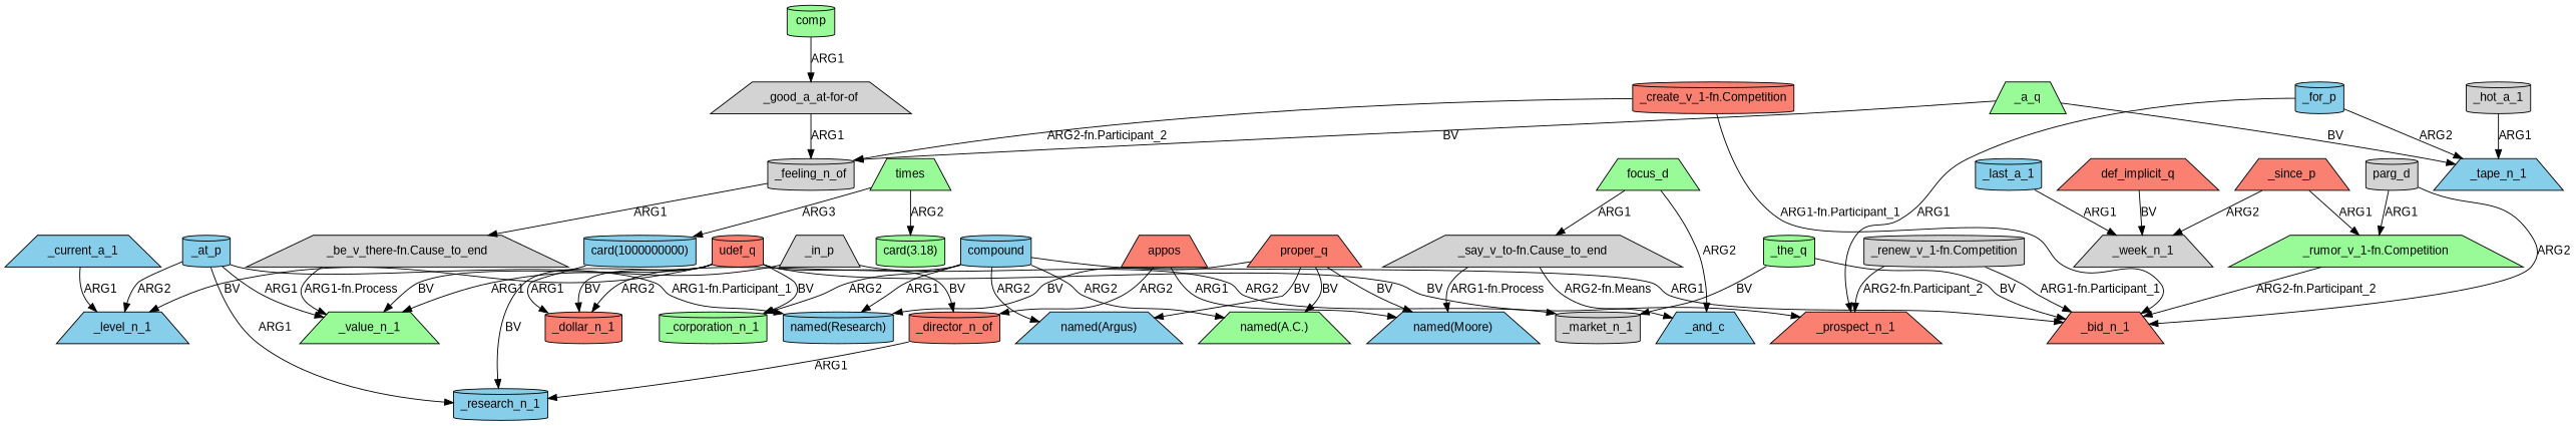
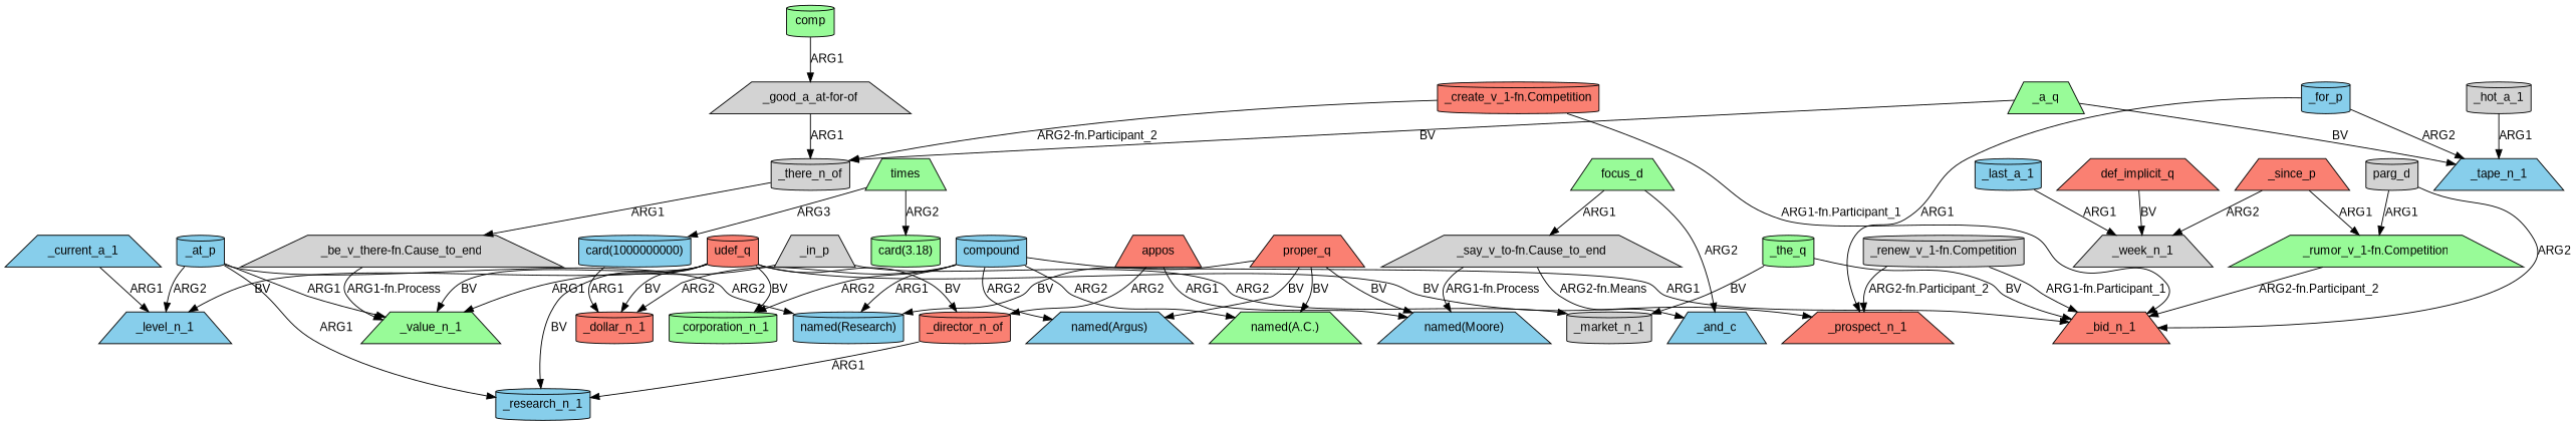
  digraph {
    fontname="Liberation Sans"
    node [fillcolor=skyblue fontname="Liberation Sans" shape=trapezium style=filled]
    edge [fontname="Liberation Sans"]
    udef_q [fillcolor=salmon shape=cylinder]
    _director_n_of [fillcolor=salmon shape=cylinder]
    _dollar_n_1 [fillcolor=salmon shape=cylinder]
    _value_n_1 [fillcolor=palegreen]
    _level_n_1
    _prospect_n_1 [fillcolor=salmon]
    _research_n_1 [shape=cylinder]
    _corporation_n_1 [fillcolor=palegreen shape=cylinder]
    compound [shape=cylinder]
    "named(A.C.)" [fillcolor=palegreen]
    "named(Argus)"
    _bid_n_1 [fillcolor=salmon]
    "named(Research)" [shape=cylinder]
    "card(1000000000)" [shape=cylinder]
    _in_p [fillcolor=lightgrey]
    _market_n_1 [fillcolor=lightgrey shape=cylinder]
    "_say_v_to-fn.Cause_to_end" [fillcolor=lightgrey]
    "named(Moore)"
    _and_c
    appos [fillcolor=salmon]
    proper_q [fillcolor=salmon]
    _for_p [shape=cylinder]
    _tape_n_1
    _at_p [shape=cylinder]
    focus_d [fillcolor=palegreen]
    "_create_v_1-fn.Competition" [fillcolor=salmon shape=cylinder]
-   _feeling_n_of [fillcolor=lightgrey shape=cylinder]
+   _feeling_n_of [fillcolor=lightgrey shape=cylinder label=_there_n_of]
    "_be_v_there-fn.Cause_to_end" [fillcolor=lightgrey]
    _current_a_1
    "_good_a_at-for-of" [fillcolor=lightgrey]
    "_renew_v_1-fn.Competition" [fillcolor=lightgrey shape=cylinder]
    times [fillcolor=palegreen]
    "card(3.18)" [fillcolor=palegreen shape=cylinder]
    _the_q [fillcolor=palegreen shape=cylinder]
    _a_q [fillcolor=palegreen]
    _last_a_1 [shape=cylinder]
    _week_n_1 [fillcolor=lightgrey]
    _since_p [fillcolor=salmon]
    "_rumor_v_1-fn.Competition" [fillcolor=palegreen]
    parg_d [fillcolor=lightgrey shape=cylinder]
    def_implicit_q [fillcolor=salmon]
    _hot_a_1 [fillcolor=lightgrey shape=cylinder]
    comp [fillcolor=palegreen shape=cylinder]
    udef_q -> _director_n_of [label=BV]
    udef_q -> _dollar_n_1 [label=BV]
    udef_q -> _value_n_1 [label=BV]
    udef_q -> _level_n_1 [label=BV]
    udef_q -> _prospect_n_1 [label=BV]
    udef_q -> _research_n_1 [label=BV]
    udef_q -> _corporation_n_1 [label=BV]
    _director_n_of -> _research_n_1 [label=ARG1]
    compound -> _dollar_n_1 [label=ARG2]
    compound -> _corporation_n_1 [label=ARG2]
    compound -> "named(A.C.)" [label=ARG2]
    compound -> "named(Argus)" [label=ARG2]
    compound -> _bid_n_1 [label=ARG1]
    compound -> "named(Research)" [label=ARG1]
    "card(1000000000)" -> _dollar_n_1 [label=ARG1]
    _in_p -> _value_n_1 [label=ARG1]
    _in_p -> _market_n_1 [label=ARG2]
    "_say_v_to-fn.Cause_to_end" -> "named(Moore)" [label="ARG1-fn.Process"]
    "_say_v_to-fn.Cause_to_end" -> _and_c [label="ARG2-fn.Means"]
    appos -> _director_n_of [label=ARG2]
    appos -> "named(Moore)" [label=ARG1]
    proper_q -> "named(A.C.)" [label=BV]
    proper_q -> "named(Argus)" [label=BV]
    proper_q -> "named(Research)" [label=BV]
    proper_q -> "named(Moore)" [label=BV]
    _for_p -> _prospect_n_1 [label=ARG1]
    _for_p -> _tape_n_1 [label=ARG2]
    _at_p -> _value_n_1 [label=ARG1]
    _at_p -> _level_n_1 [label=ARG2]
    _at_p -> _research_n_1 [label=ARG1]
-   _at_p -> "named(Research)" [label="ARG1-fn.Participant_1"]
+   _at_p -> "named(Research)" [label=ARG2]
    focus_d -> "_say_v_to-fn.Cause_to_end" [label=ARG1]
    focus_d -> _and_c [label=ARG2]
    "_create_v_1-fn.Competition" -> _bid_n_1 [label="ARG1-fn.Participant_1"]
    "_create_v_1-fn.Competition" -> _feeling_n_of [label="ARG2-fn.Participant_2"]
    _feeling_n_of -> "_be_v_there-fn.Cause_to_end" [label=ARG1]
    "_be_v_there-fn.Cause_to_end" -> _value_n_1 [label="ARG1-fn.Process"]
    _current_a_1 -> _level_n_1 [label=ARG1]
    "_good_a_at-for-of" -> _feeling_n_of [label=ARG1]
    "_renew_v_1-fn.Competition" -> _prospect_n_1 [label="ARG2-fn.Participant_2"]
    "_renew_v_1-fn.Competition" -> _bid_n_1 [label="ARG1-fn.Participant_1"]
    times -> "card(1000000000)" [label=ARG3]
    times -> "card(3.18)" [label=ARG2]
    _the_q -> _bid_n_1 [label=BV]
    _the_q -> _market_n_1 [label=BV]
    _a_q -> _tape_n_1 [label=BV]
    _a_q -> _feeling_n_of [label=BV]
    _last_a_1 -> _week_n_1 [label=ARG1]
    _since_p -> _week_n_1 [label=ARG2]
    _since_p -> "_rumor_v_1-fn.Competition" [label=ARG1]
    "_rumor_v_1-fn.Competition" -> _bid_n_1 [label="ARG2-fn.Participant_2"]
    parg_d -> _bid_n_1 [label=ARG2]
    parg_d -> "_rumor_v_1-fn.Competition" [label=ARG1]
    def_implicit_q -> _week_n_1 [label=BV]
    _hot_a_1 -> _tape_n_1 [label=ARG1]
    comp -> "_good_a_at-for-of" [label=ARG1]
  }
